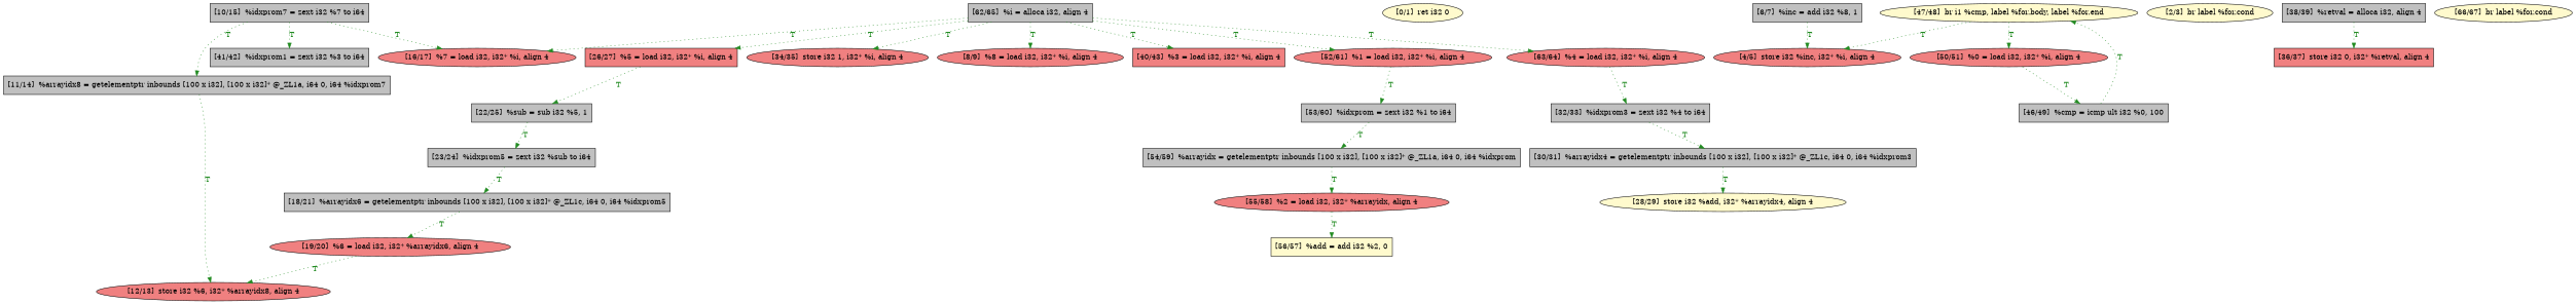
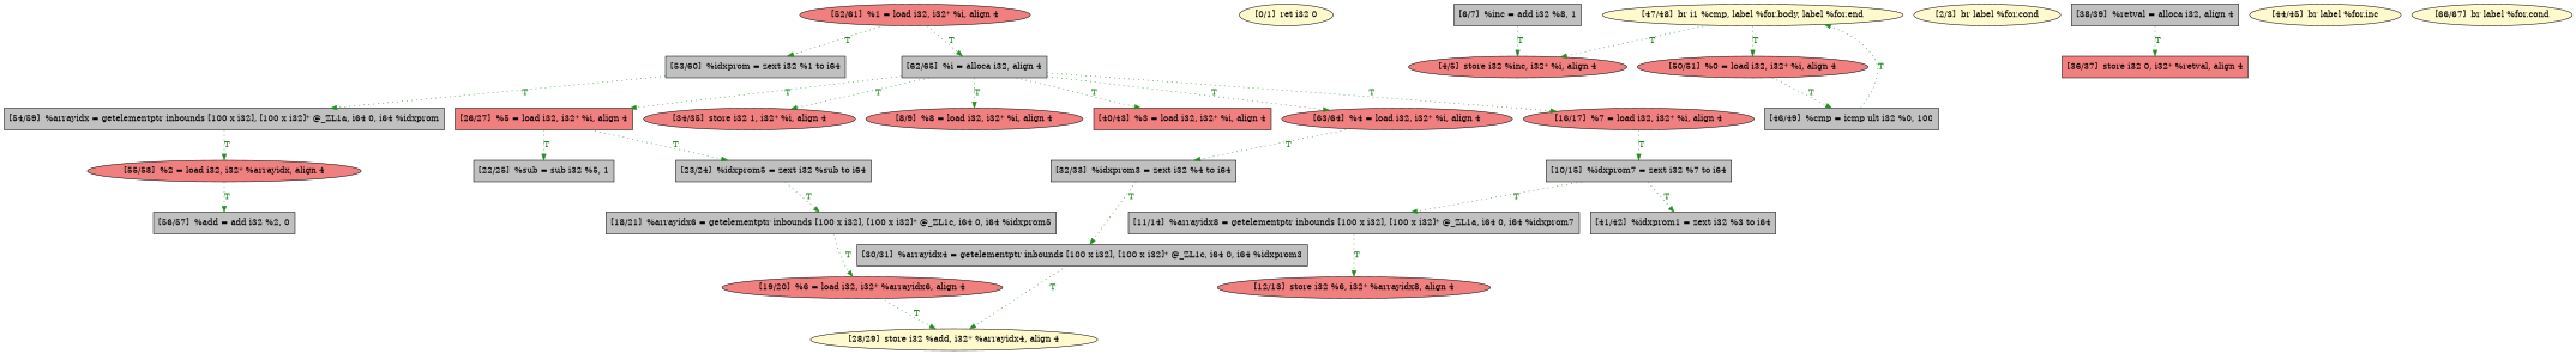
  digraph {
    node [fillcolor=grey shape=ellipse style=filled]
    edge [color=forestgreen fontcolor=forestgreen style=dotted]
    n1 [fillcolor=lightcoral label="[26/27]  %5 = load i32, i32* %i, align 4" shape=box]
    n2 [label="[22/25]  %sub = sub i32 %5, 1" shape=rectangle]
    n3 [label="[23/24]  %idxprom5 = zext i32 %sub to i64" shape=rectangle]
    n4 [label="[32/33]  %idxprom3 = zext i32 %4 to i64" shape=rectangle]
    n5 [label="[30/31]  %arrayidx4 = getelementptr inbounds [100 x i32], [100 x i32]* @_ZL1c, i64 0, i64 %idxprom3" shape=rectangle]
    n6 [fillcolor=lemonchiffon label="[28/29]  store i32 %add, i32* %arrayidx4, align 4"]
    n7 [label="[18/21]  %arrayidx6 = getelementptr inbounds [100 x i32], [100 x i32]* @_ZL1c, i64 0, i64 %idxprom5" shape=rectangle]
    n8 [fillcolor=lightcoral label="[19/20]  %6 = load i32, i32* %arrayidx6, align 4"]
    n9 [fillcolor=lightcoral label="[12/13]  store i32 %6, i32* %arrayidx8, align 4"]
    n10 [fillcolor=lightcoral label="[34/35]  store i32 1, i32* %i, align 4"]
    n11 [fillcolor=lemonchiffon label="[0/1]  ret i32 0"]
    n12 [fillcolor=lightcoral label="[8/9]  %8 = load i32, i32* %i, align 4"]
    n13 [label="[6/7]  %inc = add i32 %8, 1" shape=rectangle]
    n14 [fillcolor=lightcoral label="[4/5]  store i32 %inc, i32* %i, align 4"]
    n15 [label="[10/15]  %idxprom7 = zext i32 %7 to i64" shape=rectangle]
    n16 [label="[11/14]  %arrayidx8 = getelementptr inbounds [100 x i32], [100 x i32]* @_ZL1a, i64 0, i64 %idxprom7" shape=rectangle]
    n17 [label="[41/42]  %idxprom1 = zext i32 %3 to i64" shape=rectangle]
    n18 [fillcolor=lemonchiffon label="[47/48]  br i1 %cmp, label %for.body, label %for.end"]
    n19 [fillcolor=lightcoral label="[50/51]  %0 = load i32, i32* %i, align 4"]
    n20 [label="[46/49]  %cmp = icmp ult i32 %0, 100" shape=rectangle]
    n21 [fillcolor=lemonchiffon label="[2/3]  br label %for.cond"]
    n22 [fillcolor=lightcoral label="[36/37]  store i32 0, i32* %retval, align 4" shape=box]
-   n23 [fillcolor=lemonchiffon label="[56/57]  %add = add i32 %2, 0" shape=rectangle]
+   n23 [label="[56/57]  %add = add i32 %2, 0" shape=rectangle]
+   n24 [fillcolor=lemonchiffon label="[44/45]  br label %for.inc"]
    n25 [fillcolor=lightcoral label="[40/43]  %3 = load i32, i32* %i, align 4" shape=box]
    n26 [fillcolor=lightcoral label="[52/61]  %1 = load i32, i32* %i, align 4"]
    n27 [label="[53/60]  %idxprom = zext i32 %1 to i64" shape=rectangle]
    n28 [label="[54/59]  %arrayidx = getelementptr inbounds [100 x i32], [100 x i32]* @_ZL1a, i64 0, i64 %idxprom" shape=rectangle]
    n29 [label="[38/39]  %retval = alloca i32, align 4" shape=rectangle]
    n30 [fillcolor=lightcoral label="[55/58]  %2 = load i32, i32* %arrayidx, align 4"]
    n31 [fillcolor=lightcoral label="[63/64]  %4 = load i32, i32* %i, align 4"]
    n32 [label="[62/65]  %i = alloca i32, align 4" shape=rectangle]
    n33 [fillcolor=lightcoral label="[16/17]  %7 = load i32, i32* %i, align 4"]
    n34 [fillcolor=lemonchiffon label="[66/67]  br label %for.cond"]
    n1 -> n2 [label=T]
-   n2 -> n3 [label=T]
+   n1 -> n3 [label=T]
    n3 -> n7 [label=T]
    n4 -> n5 [label=T]
    n5 -> n6 [label=T]
    n7 -> n8 [label=T]
-   n8 -> n9 [label=T]
+   n8 -> n6 [label=T]
    n13 -> n14 [label=T]
    n15 -> n16 [label=T]
    n15 -> n17 [label=T]
    n16 -> n9 [label=T]
    n18 -> n14 [label=T]
    n18 -> n19 [label=T]
    n19 -> n20 [label=T]
    n20 -> n18 [label=T]
    n26 -> n27 [label=T]
    n27 -> n28 [label=T]
    n28 -> n30 [label=T]
    n29 -> n22 [label=T]
    n30 -> n23 [label=T]
    n31 -> n4 [label=T]
    n32 -> n1 [label=T]
    n32 -> n10 [label=T]
    n32 -> n12 [label=T]
    n32 -> n25 [label=T]
-   n32 -> n26 [label=T]
+   n26 -> n32 [label=T]
    n32 -> n31 [label=T]
    n32 -> n33 [label=T]
-   n15 -> n33 [label=T]
+   n33 -> n15 [label=T]
  }
